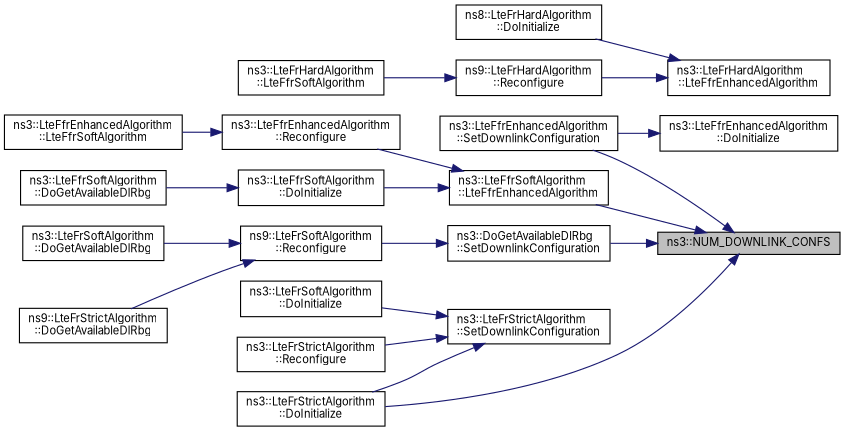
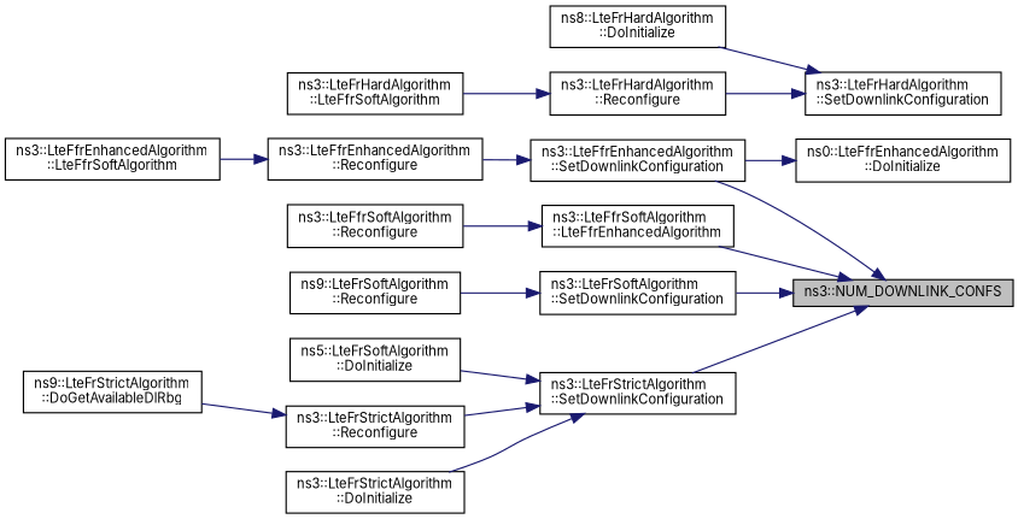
  digraph {
    fontname=Inter
    rankdir=RL
    node [color=black fillcolor=white fontname=Inter fontsize=10 shape=record style=filled]
    edge [color=midnightblue dir=back fontname=Inter fontsize=10 labelfontname=Helvetica labelfontsize=10 style=solid]
    n1 [fillcolor=grey75 fontcolor=black height=0.2 label="ns3::NUM_DOWNLINK_CONFS" width=0.4]
    n2 [height=0.2 label="ns3::LteFfrEnhancedAlgorithm\l::SetDownlinkConfiguration" width=0.4]
    n3 [height=0.2 label="ns3::LteFfrSoftAlgorithm\l::LteFfrEnhancedAlgorithm" width=0.4]
-   n4 [height=0.2 label="ns3::DoGetAvailableDlRbg\l::SetDownlinkConfiguration" width=0.4]
+   n4 [height=0.2 label="ns3::LteFrSoftAlgorithm\l::SetDownlinkConfiguration" width=0.4]
    n5 [height=0.2 label="ns3::LteFrStrictAlgorithm\l::SetDownlinkConfiguration" width=0.4]
    n6 [height=0.2 label="ns3::LteFfrEnhancedAlgorithm\l::Reconfigure" width=0.4]
-   n7 [height=0.2 label="ns3::LteFfrSoftAlgorithm\l::DoInitialize" width=0.4]
-   n8 [height=0.2 label="ns3::LteFrHardAlgorithm\l::LteFfrEnhancedAlgorithm" width=0.4]
+   n7 [height=0.2 label="ns3::LteFfrSoftAlgorithm\l::Reconfigure" width=0.4]
+   n8 [height=0.2 label="ns3::LteFrHardAlgorithm\l::SetDownlinkConfiguration" width=0.4]
    n9 [height=0.2 label="ns8::LteFrHardAlgorithm\l::DoInitialize" width=0.4]
-   n10 [height=0.2 label="ns9::LteFrHardAlgorithm\l::Reconfigure" width=0.4]
+   n10 [height=0.2 label="ns3::LteFrHardAlgorithm\l::Reconfigure" width=0.4]
    n11 [height=0.2 label="ns9::LteFrSoftAlgorithm\l::Reconfigure" width=0.4]
-   n12 [height=0.2 label="ns3::LteFrSoftAlgorithm\l::DoInitialize" width=0.4]
+   n12 [height=0.2 label="ns5::LteFrSoftAlgorithm\l::DoInitialize" width=0.4]
    n13 [height=0.2 label="ns3::LteFrStrictAlgorithm\l::DoInitialize" width=0.4]
    n14 [height=0.2 label="ns3::LteFrStrictAlgorithm\l::Reconfigure" width=0.4]
-   n15 [height=0.2 label="ns3::LteFfrEnhancedAlgorithm\l::DoInitialize" width=0.4]
+   n15 [height=0.2 label="ns0::LteFfrEnhancedAlgorithm\l::DoInitialize" width=0.4]
    n16 [height=0.2 label="ns3::LteFfrEnhancedAlgorithm\l::LteFfrSoftAlgorithm" width=0.4]
-   n17 [height=0.2 label="ns3::LteFfrSoftAlgorithm\l::DoGetAvailableDlRbg" width=0.4]
    n18 [height=0.2 label="ns3::LteFrHardAlgorithm\l::LteFfrSoftAlgorithm" width=0.4]
-   n19 [height=0.2 label="ns3::LteFrSoftAlgorithm\l::DoGetAvailableDlRbg" width=0.4]
    n20 [height=0.2 label="ns9::LteFrStrictAlgorithm\l::DoGetAvailableDlRbg" width=0.4]
    n1 -> n2
    n1 -> n3
    n1 -> n4
-   n1 -> n13
-   n3 -> n6
+   n1 -> n5
+   n2 -> n6
    n3 -> n7
    n4 -> n11
    n5 -> n12
    n5 -> n13
    n5 -> n14
    n6 -> n16
-   n7 -> n17
    n8 -> n9
    n8 -> n10
    n10 -> n18
-   n11 -> n19
-   n11 -> n20
+   n14 -> n20
    n15 -> n2
  }
